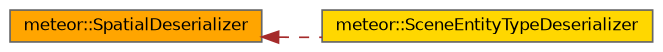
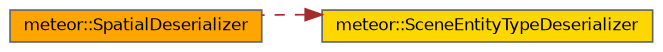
  digraph {
    rankdir=LR
    node [color=gray40 fontname=Helvetica fontsize=10 shape=box style=filled]
    n1 [fillcolor=orange fontcolor=black height=0.2 label="meteor::SpatialDeserializer" width=0.4]
    n2 [fillcolor=gold height=0.2 label="meteor::SceneEntityTypeDeserializer" width=0.4]
-   n1 -> n2 [color=brown dir=back fontname=Helvetica fontsize=10 labelfontname=Helvetica labelfontsize=10 style=dashed]
+   n2 -> n1 [color=brown dir=back fontname=Helvetica fontsize=10 labelfontname=Helvetica labelfontsize=10 style=dashed]
  }
